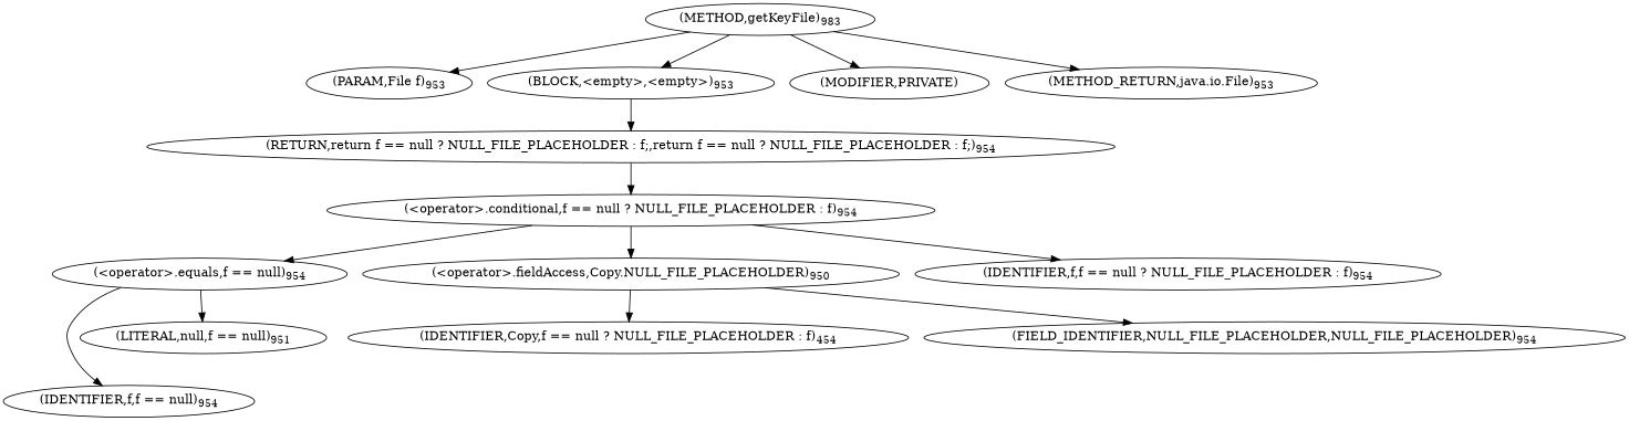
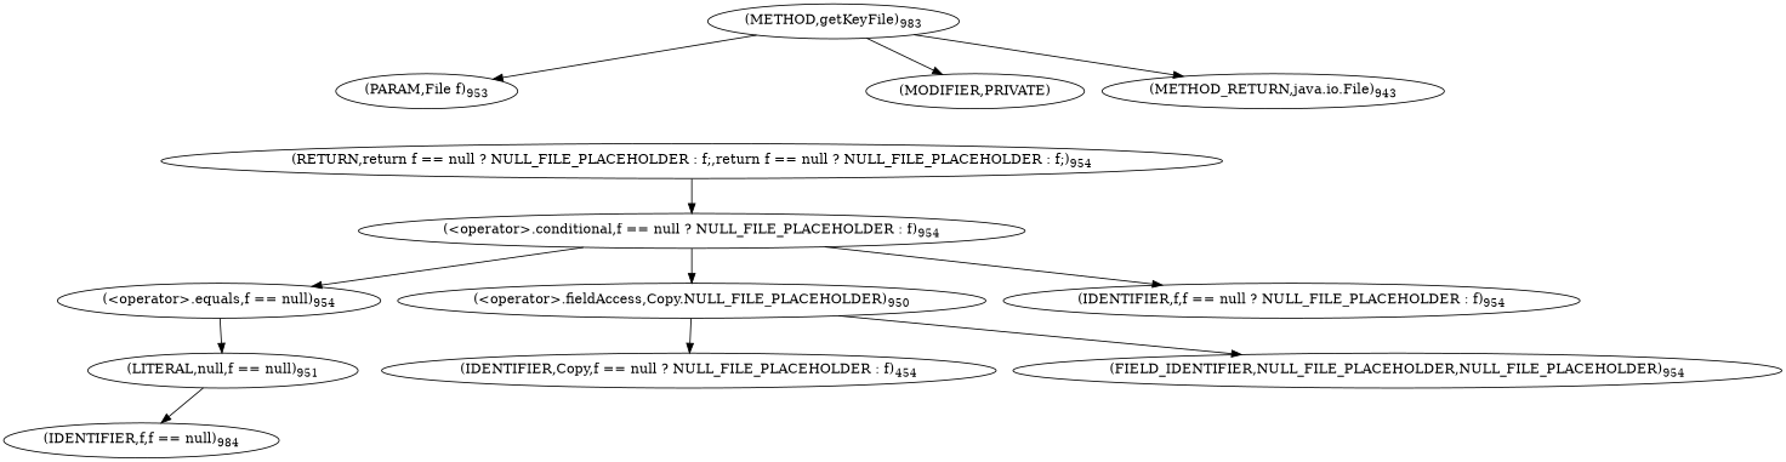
  digraph {
    n1 [label=<(METHOD,getKeyFile)<SUB>983</SUB>>]
    n2 [label=<(PARAM,File f)<SUB>953</SUB>>]
-   n3 [label=<(BLOCK,&lt;empty&gt;,&lt;empty&gt;)<SUB>953</SUB>>]
    n4 [label=<(MODIFIER,PRIVATE)>]
-   n5 [label=<(METHOD_RETURN,java.io.File)<SUB>953</SUB>>]
+   n5 [label=<(METHOD_RETURN,java.io.File)<SUB>943</SUB>>]
    n6 [label=<(RETURN,return f == null ? NULL_FILE_PLACEHOLDER : f;,return f == null ? NULL_FILE_PLACEHOLDER : f;)<SUB>954</SUB>>]
    n7 [label=<(&lt;operator&gt;.conditional,f == null ? NULL_FILE_PLACEHOLDER : f)<SUB>954</SUB>>]
    n8 [label=<(&lt;operator&gt;.equals,f == null)<SUB>954</SUB>>]
    n9 [label=<(&lt;operator&gt;.fieldAccess,Copy.NULL_FILE_PLACEHOLDER)<SUB>950</SUB>>]
    n10 [label=<(IDENTIFIER,f,f == null ? NULL_FILE_PLACEHOLDER : f)<SUB>954</SUB>>]
-   n11 [label=<(IDENTIFIER,f,f == null)<SUB>954</SUB>>]
+   n11 [label=<(IDENTIFIER,f,f == null)<SUB>984</SUB>>]
    n12 [label=<(LITERAL,null,f == null)<SUB>951</SUB>>]
    n13 [label=<(IDENTIFIER,Copy,f == null ? NULL_FILE_PLACEHOLDER : f)<SUB>454</SUB>>]
    n14 [label=<(FIELD_IDENTIFIER,NULL_FILE_PLACEHOLDER,NULL_FILE_PLACEHOLDER)<SUB>954</SUB>>]
    n1 -> n2
-   n1 -> n3
    n1 -> n4
    n1 -> n5
-   n3 -> n6
    n6 -> n7
    n7 -> n8
    n7 -> n9
    n7 -> n10
-   n8 -> n11
+   n12 -> n11
    n8 -> n12
    n9 -> n13
    n9 -> n14
  }
